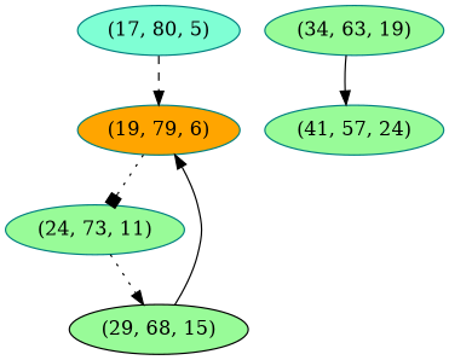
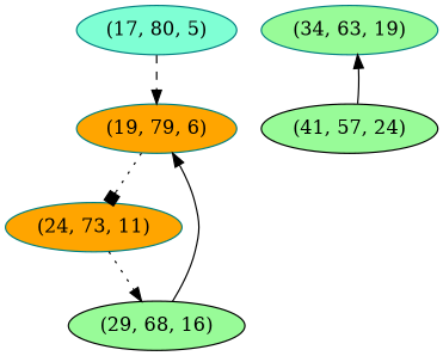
  digraph {
    node [color=teal fillcolor=palegreen style=filled]
    edge [arrowhead=normal style=dotted]
    "(17, 80, 5)" [fillcolor=aquamarine]
    "(19, 79, 6)" [fillcolor=orange]
-   "(24, 73, 11)"
-   "(29, 68, 15)" [color=black]
+   "(24, 73, 11)" [fillcolor=orange]
+   "(29, 68, 15)" [color=black label="(29, 68, 16)"]
    "(34, 63, 19)"
-   "(41, 57, 24)"
+   "(41, 57, 24)" [color=black]
    "(17, 80, 5)" -> "(19, 79, 6)" [style=dashed]
    "(19, 79, 6)" -> "(24, 73, 11)" [arrowhead=box]
    "(24, 73, 11)" -> "(29, 68, 15)"
    "(29, 68, 15)" -> "(19, 79, 6)" [style=solid]
-   "(34, 63, 19)" -> "(41, 57, 24)" [style=solid]
+   "(41, 57, 24)" -> "(34, 63, 19)" [style=solid]
  }
